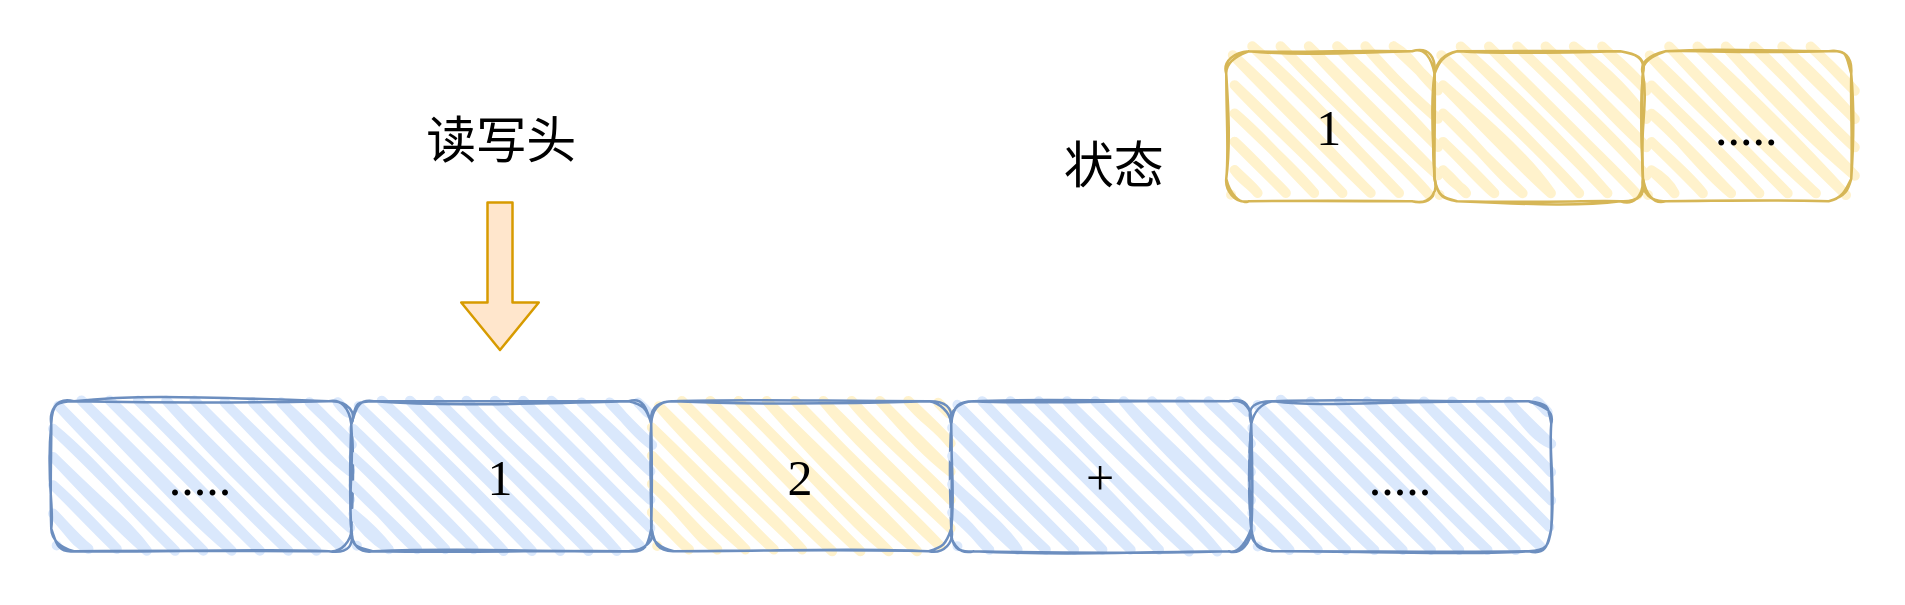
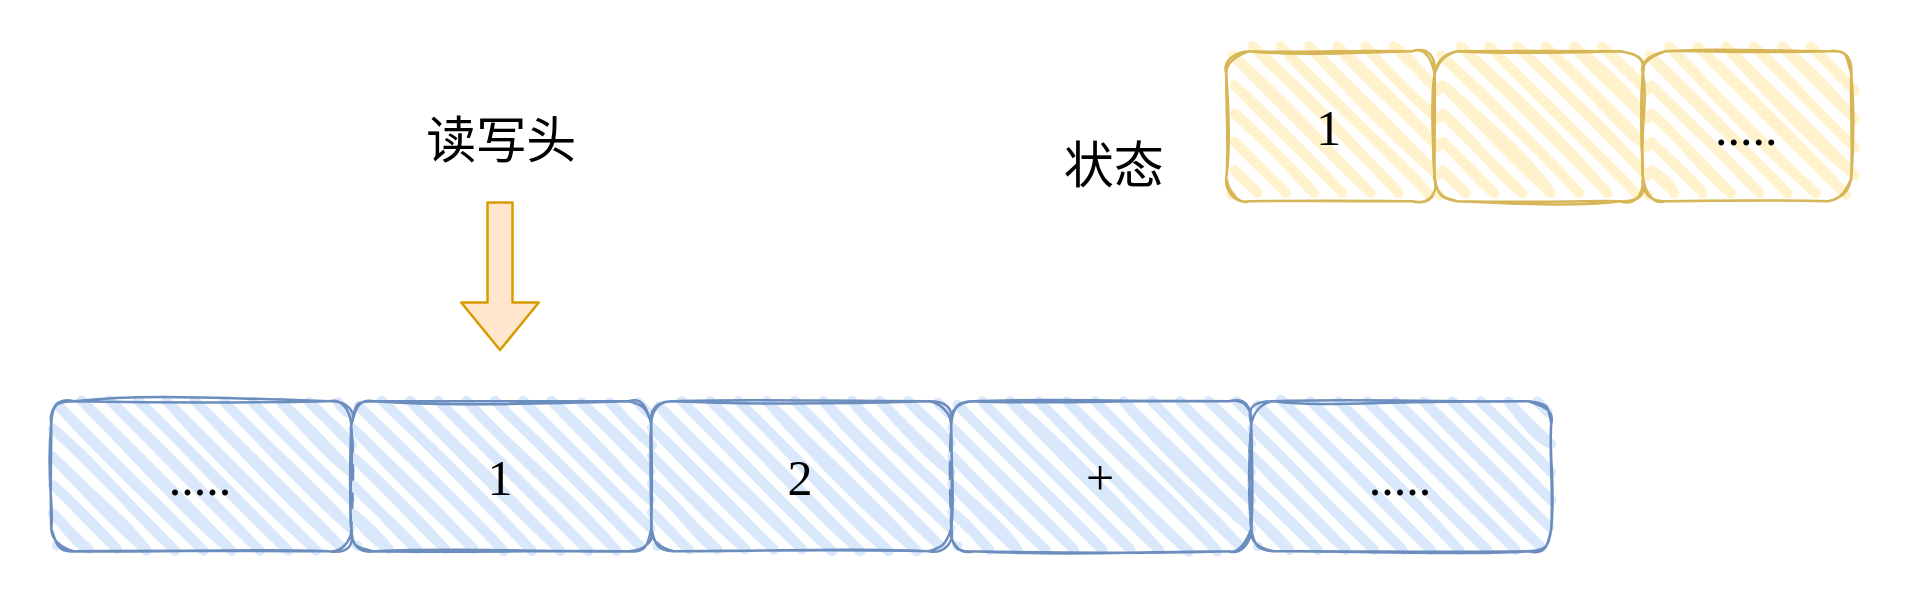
  <mxCell id="0" />
  <mxCell id="1" parent="0" />
  <mxCell id="2" value="....." style="rounded=1;whiteSpace=wrap;html=1;strokeWidth=1;fillWeight=4;hachureGap=8;hachureAngle=45;sketch=1;shadow=0;fillColor=#dae8fc;strokeColor=#6c8ebf;fontSize=20;fontFamily=Comic Sans MS;" parent="1" vertex="1"><mxGeometry x="20" y="160" width="120" height="60" as="geometry" /></mxCell>
  <mxCell id="3" value="1" style="rounded=1;whiteSpace=wrap;html=1;strokeWidth=1;fillWeight=4;hachureGap=8;hachureAngle=45;sketch=1;shadow=0;fillColor=#dae8fc;strokeColor=#6c8ebf;fontSize=20;fontFamily=Comic Sans MS;" parent="1" vertex="1"><mxGeometry x="140" y="160" width="120" height="60" as="geometry" /></mxCell>
- <mxCell id="4" value="2" style="rounded=1;whiteSpace=wrap;html=1;strokeWidth=1;fillWeight=4;hachureGap=8;hachureAngle=45;sketch=1;shadow=0;fillColor=#fff2cc;strokeColor=#6c8ebf;fontSize=20;fontFamily=Comic Sans MS;" parent="1" vertex="1"><mxGeometry x="260" y="160" width="120" height="60" as="geometry" /></mxCell>
+ <mxCell id="4" value="2" style="rounded=1;whiteSpace=wrap;html=1;strokeWidth=1;fillWeight=4;hachureGap=8;hachureAngle=45;sketch=1;shadow=0;fillColor=#dae8fc;strokeColor=#6c8ebf;fontSize=20;fontFamily=Comic Sans MS;" parent="1" vertex="1"><mxGeometry x="260" y="160" width="120" height="60" as="geometry" /></mxCell>
  <mxCell id="5" value="+" style="rounded=1;whiteSpace=wrap;html=1;strokeWidth=1;fillWeight=4;hachureGap=8;hachureAngle=45;sketch=1;shadow=0;fillColor=#dae8fc;strokeColor=#6c8ebf;fontSize=20;fontFamily=Comic Sans MS;" parent="1" vertex="1"><mxGeometry x="380" y="160" width="120" height="60" as="geometry" /></mxCell>
  <mxCell id="6" value="....." style="rounded=1;whiteSpace=wrap;html=1;strokeWidth=1;fillWeight=4;hachureGap=8;hachureAngle=45;sketch=1;shadow=0;fillColor=#dae8fc;strokeColor=#6c8ebf;fontSize=20;fontFamily=Comic Sans MS;" parent="1" vertex="1"><mxGeometry x="500" y="160" width="120" height="60" as="geometry" /></mxCell>
  <mxCell id="7" value="" style="shape=flexArrow;endArrow=classic;html=1;fontFamily=Comic Sans MS;fontSize=20;fillColor=#ffe6cc;strokeColor=#d79b00;" parent="1" edge="1"><mxGeometry width="50" height="50" relative="1" as="geometry"><mxPoint x="199.5" y="80" as="sourcePoint" /><mxPoint x="199.5" y="140" as="targetPoint" /></mxGeometry></mxCell>
  <mxCell id="8" value="读写头" style="text;html=1;align=center;verticalAlign=middle;resizable=0;points=[];autosize=1;fontSize=20;fontFamily=Helvetica;" parent="1" vertex="1"><mxGeometry x="160" y="40" width="80" height="30" as="geometry" /></mxCell>
  <mxCell id="9" value="状态" style="text;html=1;align=center;verticalAlign=middle;resizable=0;points=[];autosize=1;fontSize=20;fontFamily=Helvetica;" parent="1" vertex="1"><mxGeometry x="415" y="50" width="60" height="30" as="geometry" /></mxCell>
  <mxCell id="10" value="" style="group" parent="1" vertex="1" connectable="0"><mxGeometry x="490" y="20" width="250" height="60" as="geometry" /></mxCell>
  <mxCell id="11" value="1" style="rounded=1;whiteSpace=wrap;html=1;strokeWidth=1;fillWeight=4;hachureGap=8;hachureAngle=45;sketch=1;shadow=0;fillColor=#fff2cc;strokeColor=#d6b656;fontSize=20;fontFamily=Comic Sans MS;" parent="10" vertex="1"><mxGeometry width="83.333" height="60" as="geometry" /></mxCell>
  <mxCell id="12" value="" style="rounded=1;whiteSpace=wrap;html=1;strokeWidth=1;fillWeight=4;hachureGap=8;hachureAngle=45;sketch=1;shadow=0;fillColor=#fff2cc;strokeColor=#d6b656;fontSize=20;fontFamily=Comic Sans MS;" parent="10" vertex="1"><mxGeometry x="83.333" width="83.333" height="60" as="geometry" /></mxCell>
  <mxCell id="13" value="....." style="rounded=1;whiteSpace=wrap;html=1;strokeWidth=1;fillWeight=4;hachureGap=8;hachureAngle=45;sketch=1;shadow=0;fillColor=#fff2cc;strokeColor=#d6b656;fontSize=20;fontFamily=Comic Sans MS;" parent="10" vertex="1"><mxGeometry x="166.667" width="83.333" height="60" as="geometry" /></mxCell>
